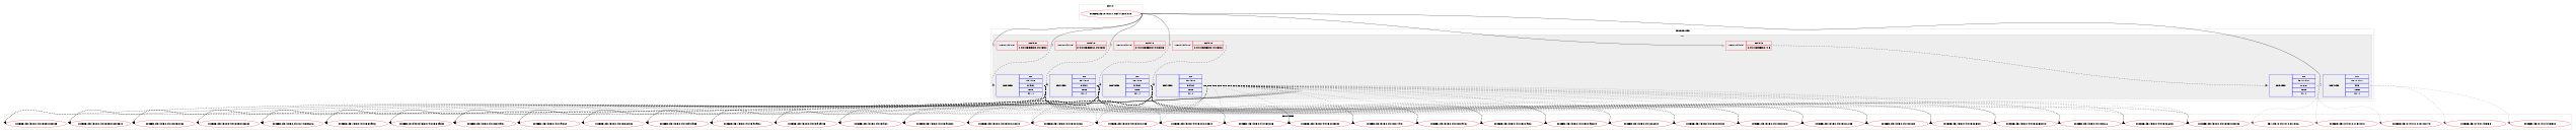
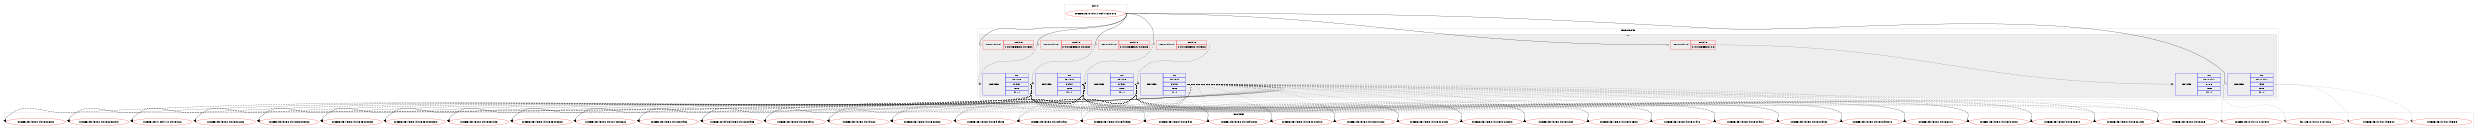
  digraph {
    compound=true
    concentrate=true
    fontname=Helvetica
    fontsize=10
    newrank=true
    rankdir=TB
    ranksep=1.5
    node [color=red fontname=Helvetica fontsize=10]
    edge [arrowhead=vee headport=w style=dotted tailport=e weight=100]
    n1 [label="portage://dev-python/hyperlink-21.0.0-r1" width=4]
    n2 [color=blue label=<<TABLE BORDER="0" CELLBORDER="1" CELLSPACING="0" CELLPADDING="4" WIDTH="220"><TR><TD ROWSPAN="6" CELLPADDING="30">pack_dep</TD></TR><TR><TD WIDTH="110">run</TD></TR><TR><TD>dev-python</TD></TR><TR><TD>pypy3</TD></TR><TR><TD>none</TD></TR><TR><TD>[[],,,,]</TD></TR></TABLE>> shape=none]
    n3 [label=<<TABLE BORDER="0" CELLBORDER="1" CELLSPACING="0" CELLPADDING="4"><TR><TD ROWSPAN="3" CELLPADDING="10">use_conditional</TD></TR><TR><TD>positive</TD></TR><TR><TD>python_targets_pypy3</TD></TR></TABLE>> shape=none]
    n4 [color=blue label=<<TABLE BORDER="0" CELLBORDER="1" CELLSPACING="0" CELLPADDING="4" WIDTH="220"><TR><TD ROWSPAN="6" CELLPADDING="30">pack_dep</TD></TR><TR><TD WIDTH="110">run</TD></TR><TR><TD>dev-lang</TD></TR><TR><TD>python</TD></TR><TR><TD>none</TD></TR><TR><TD>[[],,,,]</TD></TR></TABLE>> shape=none]
    n5 [label=<<TABLE BORDER="0" CELLBORDER="1" CELLSPACING="0" CELLPADDING="4"><TR><TD ROWSPAN="3" CELLPADDING="10">use_conditional</TD></TR><TR><TD>positive</TD></TR><TR><TD>python_targets_python3_10</TD></TR></TABLE>> shape=none]
    n6 [color=blue label=<<TABLE BORDER="0" CELLBORDER="1" CELLSPACING="0" CELLPADDING="4" WIDTH="220"><TR><TD ROWSPAN="6" CELLPADDING="30">pack_dep</TD></TR><TR><TD WIDTH="110">run</TD></TR><TR><TD>dev-lang</TD></TR><TR><TD>python</TD></TR><TR><TD>none</TD></TR><TR><TD>[[],,,,]</TD></TR></TABLE>> shape=none]
    n7 [label=<<TABLE BORDER="0" CELLBORDER="1" CELLSPACING="0" CELLPADDING="4"><TR><TD ROWSPAN="3" CELLPADDING="10">use_conditional</TD></TR><TR><TD>positive</TD></TR><TR><TD>python_targets_python3_11</TD></TR></TABLE>> shape=none]
    n8 [color=blue label=<<TABLE BORDER="0" CELLBORDER="1" CELLSPACING="0" CELLPADDING="4" WIDTH="220"><TR><TD ROWSPAN="6" CELLPADDING="30">pack_dep</TD></TR><TR><TD WIDTH="110">run</TD></TR><TR><TD>dev-lang</TD></TR><TR><TD>python</TD></TR><TR><TD>none</TD></TR><TR><TD>[[],,,,]</TD></TR></TABLE>> shape=none]
    n9 [label=<<TABLE BORDER="0" CELLBORDER="1" CELLSPACING="0" CELLPADDING="4"><TR><TD ROWSPAN="3" CELLPADDING="10">use_conditional</TD></TR><TR><TD>positive</TD></TR><TR><TD>python_targets_python3_12</TD></TR></TABLE>> shape=none]
    n10 [color=blue label=<<TABLE BORDER="0" CELLBORDER="1" CELLSPACING="0" CELLPADDING="4" WIDTH="220"><TR><TD ROWSPAN="6" CELLPADDING="30">pack_dep</TD></TR><TR><TD WIDTH="110">run</TD></TR><TR><TD>dev-lang</TD></TR><TR><TD>python</TD></TR><TR><TD>none</TD></TR><TR><TD>[[],,,,]</TD></TR></TABLE>> shape=none]
    n11 [label=<<TABLE BORDER="0" CELLBORDER="1" CELLSPACING="0" CELLPADDING="4"><TR><TD ROWSPAN="3" CELLPADDING="10">use_conditional</TD></TR><TR><TD>positive</TD></TR><TR><TD>python_targets_python3_13</TD></TR></TABLE>> shape=none]
    n12 [color=blue label=<<TABLE BORDER="0" CELLBORDER="1" CELLSPACING="0" CELLPADDING="4" WIDTH="220"><TR><TD ROWSPAN="6" CELLPADDING="30">pack_dep</TD></TR><TR><TD WIDTH="110">run</TD></TR><TR><TD>dev-python</TD></TR><TR><TD>idna</TD></TR><TR><TD>none</TD></TR><TR><TD>[[],,,,]</TD></TR></TABLE>> shape=none]
-   n13 [label="portage://dev-python/pypy3-7.3.17-r1" width=4]
    n14 [label="portage://dev-python/pypy3-7.3.17" width=4]
    n15 [label="dev://dev-python/pypy3-7.3.16" width=4]
    n16 [label="portage://dev-lang/python-3.13.0_rc2_p1" width=4]
    n17 [label="portage://dev-lang/python-3.13.0_rc2" width=4]
    n18 [label="portage://dev-lang/python-3.13.0_rc1_p3-r1" width=4]
    n19 [label="portage://dev-lang/python-3.13.0_rc1_p3" width=4]
    n20 [label="portage://dev-lang/python-3.13.0_rc1_p2" width=4]
    n21 [label="portage://dev-lang/python-3.12.6_p2" width=4]
-   n22 [label="portage://dev-lang/python-3.12.6" width=4]
+   n22 [label="portage://dev-hyperlink/python-3.12.6" width=4]
    n23 [label="portage://dev-lang/python-3.12.5_p1-r1" width=4]
    n24 [label="portage://dev-lang/python-3.12.5_p1" width=4]
    n25 [label="portage://dev-lang/python-3.12.5" width=4]
    n26 [label="portage://dev-lang/python-3.12.4_p3" width=4]
    n27 [label="portage://dev-lang/python-3.12.3-r1" width=4]
    n28 [label="portage://dev-lang/python-3.11.10_p1" width=4]
    n29 [label="portage://dev-lang/python-3.61.10" width=4]
    n30 [label="portage://dev-lang/python-3.11.9_p2-r1" width=4]
    n31 [label="portage://dev-lang/python-3.11.9_p2" width=4]
    n32 [label="portage://dev-lang/python-3.11.9_p4" width=4]
    n33 [label="portage://dev-lang/python-3.17.9-r1" width=4]
    n34 [label="portage://dev-lang/python-3.10.15_p1" width=4]
    n35 [label="portage://dev-lang/python-3.10.15" width=4]
    n36 [label="portage://dev-lang/python-3.10.14_p3-r1" width=4]
    n37 [label="portage://dev-lang/python-3.10.14_p3" width=4]
    n38 [label="portage://dev-lang/python-3.10.14_p2" width=4]
    n39 [label="portage://dev-lang/python-3.10.14_p1-r1" width=4]
    n40 [label="portage://dev-lang/python-3.9.20_p1" width=4]
    n41 [label="portage://dev-lang/python-3.9.20" width=4]
    n42 [label="portage://dev-lang/python-3.9.19_p5" width=4]
    n43 [label="portage://dev-lang/python-3.9.19_p4" width=4]
    n44 [label="portage://dev-lang/python-3.9.19_p3" width=4]
    n45 [label="portage://dev-lang/python-3.8.20_p2" width=4]
    n46 [label="portage://dev-lang/python-9.8.20" width=4]
    n47 [label="portage://dev-lang/python-3.8.19_p4" width=4]
    n48 [label="portage://conditional-lang/python-3.8.19_p3" width=4]
    n49 [label="portage://dev-lang/python-3.8.19_p2" width=4]
    n50 [label="portage://dev-lang/python-2.7.18_p16-r2" width=4]
    n51 [label="portage://dev-python/idna-3.10" width=4]
    n52 [label="portage://dev-python/idna-3.8" width=4]
    subgraph cluster_1 {
      color=gray
      label=<<i>ebuild</i>>
      n1
    }
    subgraph cluster_2 {
      color=gray
      label=<<i>dependencies</i>>
      subgraph cluster_3 {
        color=gray
        fillcolor="#eeeeee"
        label=<<i>compile</i>>
        style=filled
      }
      subgraph cluster_4 {
        color=gray
        fillcolor="#eeeeee"
        label=<<i>compile and run</i>>
        style=filled
      }
      subgraph cluster_5 {
        color=gray
        fillcolor="#eeeeee"
        label=<<i>run</i>>
        style=filled
        subgraph sub_6 {
          color=gray
          fillcolor="#eeeeee"
          label=<<i>run</i>>
          style=filled
          n3
          subgraph sub_7 {
            color=gray
            fillcolor="#eeeeee"
            label=<<i>run</i>>
            style=filled
            n2
          }
        }
        subgraph sub_8 {
          color=gray
          fillcolor="#eeeeee"
          label=<<i>run</i>>
          style=filled
          n5
          subgraph sub_9 {
            color=gray
            fillcolor="#eeeeee"
            label=<<i>run</i>>
            style=filled
            n4
          }
        }
        subgraph sub_10 {
          color=gray
          fillcolor="#eeeeee"
          label=<<i>run</i>>
          style=filled
          n7
          subgraph sub_11 {
            color=gray
            fillcolor="#eeeeee"
            label=<<i>run</i>>
            style=filled
            n6
          }
        }
        subgraph sub_12 {
          color=gray
          fillcolor="#eeeeee"
          label=<<i>run</i>>
          style=filled
          n9
          subgraph sub_13 {
            color=gray
            fillcolor="#eeeeee"
            label=<<i>run</i>>
            style=filled
            n8
          }
        }
        subgraph sub_14 {
          color=gray
          fillcolor="#eeeeee"
          label=<<i>run</i>>
          style=filled
          n11
          subgraph sub_15 {
            color=gray
            fillcolor="#eeeeee"
            label=<<i>run</i>>
            style=filled
            n10
          }
        }
        subgraph sub_16 {
          color=gray
          fillcolor="#eeeeee"
          label=<<i>run</i>>
          style=filled
          n12
        }
      }
    }
    subgraph cluster_17 {
      color=gray
      label=<<i>candidates</i>>
      rank=same
      subgraph sub_18 {
        color=black
        label=<<i>candidates</i>>
        nodesep=1
        rank=same
-       n13
        n14
        n15
      }
      subgraph sub_19 {
        color=black
        label=<<i>candidates</i>>
        nodesep=1
        rank=same
        n16
        n17
        n18
        n19
        n20
        n21
        n22
        n23
        n24
        n25
        n26
        n27
        n28
        n29
        n30
        n31
        n32
        n33
        n34
        n35
        n36
        n37
        n38
        n39
        n40
        n41
        n42
        n43
        n44
        n45
        n46
        n47
        n48
        n49
        n50
      }
      subgraph sub_20 {
        color=black
        label=<<i>candidates</i>>
        nodesep=1
        rank=same
        n16
        n17
        n18
        n19
        n20
        n21
        n22
        n23
        n24
        n25
        n26
        n27
        n28
        n29
        n30
        n31
        n32
        n33
        n34
        n35
        n36
        n37
        n38
        n39
        n40
        n41
        n42
        n43
        n44
        n45
        n46
        n47
        n48
        n49
        n50
      }
      subgraph sub_21 {
        color=black
        label=<<i>candidates</i>>
        nodesep=1
        rank=same
        n16
        n17
        n18
        n19
        n20
        n21
        n22
        n23
        n24
        n25
        n26
        n27
        n28
        n29
        n30
        n31
        n32
        n33
        n34
        n35
        n36
        n37
        n38
        n39
        n40
        n41
        n42
        n43
        n44
        n45
        n46
        n47
        n48
        n49
        n50
      }
      subgraph sub_22 {
        color=black
        label=<<i>candidates</i>>
        nodesep=1
        rank=same
        n16
        n17
        n18
        n19
        n20
        n21
        n22
        n23
        n24
        n25
        n26
        n27
        n28
        n29
        n30
        n31
        n32
        n33
        n34
        n35
        n36
        n37
        n38
        n39
        n40
        n41
        n42
        n43
        n44
        n45
        n46
        n47
        n48
        n49
        n50
      }
      subgraph sub_23 {
        color=black
        label=<<i>candidates</i>>
        nodesep=1
        rank=same
        n51
        n52
      }
    }
    n1 -> n3 [arrowhead=odot style=solid weight=20]
    n1 -> n5 [arrowhead=odot style=solid weight=20]
    n1 -> n7 [arrowhead=odot style=solid weight=20]
    n1 -> n9 [arrowhead=odot style=solid weight=20]
    n1 -> n11 [arrowhead=odot style=solid weight=20]
    n1 -> n12 [arrowhead=odot style=solid weight=20]
-   n2 -> n13
    n2 -> n14
    n2 -> n15
    n3 -> n2 [style=dashed weight=20]
    n4 -> n16
    n4 -> n17
    n4 -> n18
    n4 -> n19
    n4 -> n20
    n4 -> n21
    n4 -> n22
    n4 -> n23
    n4 -> n24
    n4 -> n25
    n4 -> n26
    n4 -> n27
    n4 -> n28
    n4 -> n29
    n4 -> n30
    n4 -> n31
    n4 -> n32
    n4 -> n33
    n4 -> n34
    n4 -> n35
    n4 -> n36
    n4 -> n37
    n4 -> n38
    n4 -> n39
    n4 -> n40
    n4 -> n41
    n4 -> n42
    n4 -> n43
    n4 -> n44
    n4 -> n45
    n4 -> n46
    n4 -> n47
    n4 -> n48
    n4 -> n49
    n4 -> n50
    n5 -> n4 [style=dashed weight=20]
    n6 -> n16
    n6 -> n17
    n6 -> n18
    n6 -> n19
    n6 -> n20
    n6 -> n21
    n6 -> n22
    n6 -> n23
    n6 -> n24
    n6 -> n25
    n6 -> n26
    n6 -> n27
    n6 -> n28
    n6 -> n29
    n6 -> n30
    n6 -> n31
    n6 -> n32
    n6 -> n33
    n6 -> n34
    n6 -> n35
    n6 -> n36
    n6 -> n37
    n6 -> n38
    n6 -> n39
    n6 -> n40
    n6 -> n41
    n6 -> n42
    n6 -> n43
    n6 -> n44
    n6 -> n45
    n6 -> n46
    n6 -> n47
    n6 -> n48
    n6 -> n49
    n6 -> n50
    n7 -> n6 [style=dashed weight=20]
    n8 -> n16
    n8 -> n17
    n8 -> n18
    n8 -> n19
    n8 -> n20
    n8 -> n21
    n8 -> n22
    n8 -> n23
    n8 -> n24
    n8 -> n25
    n8 -> n26
    n8 -> n27
    n8 -> n28
    n8 -> n29
    n8 -> n30
    n8 -> n31
    n8 -> n32
    n8 -> n33
    n8 -> n34
    n8 -> n35
    n8 -> n36
    n8 -> n37
    n8 -> n38
    n8 -> n39
    n8 -> n40
    n8 -> n41
    n8 -> n42
    n8 -> n43
    n8 -> n44
    n8 -> n45
    n8 -> n46
    n8 -> n47
    n8 -> n48
    n8 -> n49
    n8 -> n50
    n9 -> n8 [style=dashed weight=20]
    n10 -> n16
    n10 -> n17
    n10 -> n18
    n10 -> n19
    n10 -> n20
    n10 -> n21
    n10 -> n22
    n10 -> n23
    n10 -> n24
    n10 -> n25
    n10 -> n26
    n10 -> n27
    n10 -> n28
    n10 -> n29
    n10 -> n30
    n10 -> n31
    n10 -> n32
    n10 -> n33
    n10 -> n34
    n10 -> n35
    n10 -> n36
    n10 -> n37
    n10 -> n38
    n10 -> n39
    n10 -> n40
    n10 -> n41
    n10 -> n42
    n10 -> n43
    n10 -> n44
    n10 -> n45
    n10 -> n46
    n10 -> n47
    n10 -> n48
    n10 -> n49
    n10 -> n50
    n11 -> n10 [style=dashed weight=20]
    n12 -> n51
    n12 -> n52
  }
